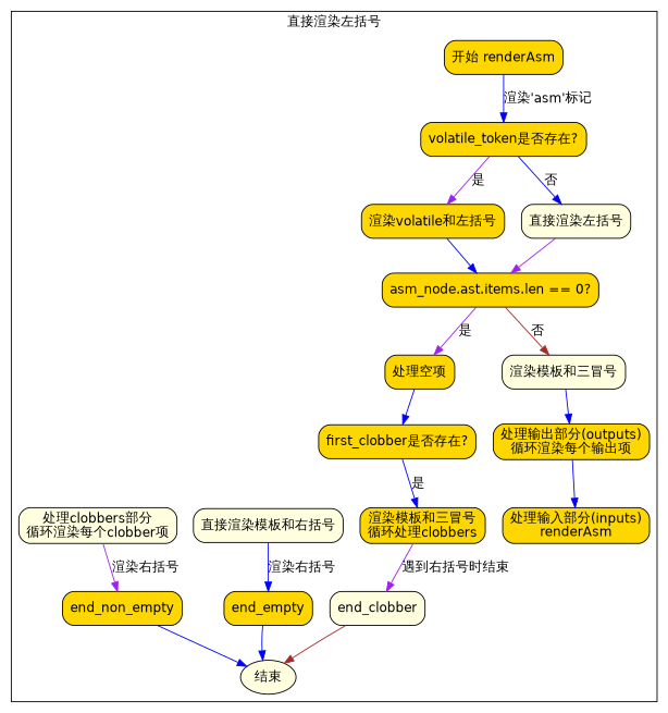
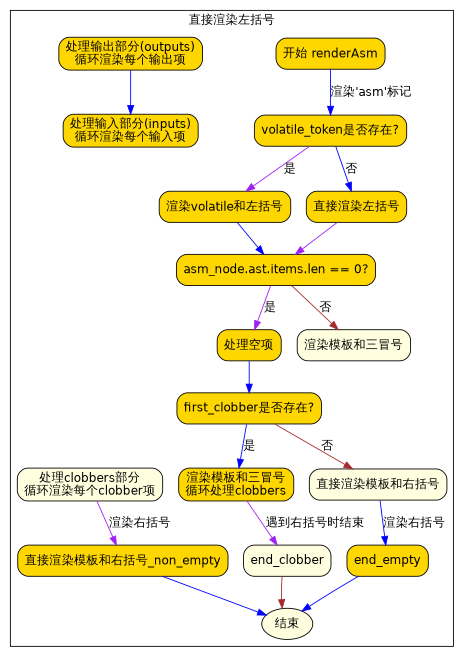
  digraph {
    node [fillcolor=gold fontname=Helvetica shape=rectangle style="rounded,filled"]
    edge [color=blue fontname=Helvetica]
    n1 [label="开始 renderAsm"]
    n2 [label="volatile_token是否存在?"]
    n3 [fillcolor=lightyellow label="结束" shape=ellipse]
    n4 [label="渲染volatile和左括号"]
-   n5 [fillcolor=lightyellow label="直接渲染左括号"]
+   n5 [label="直接渲染左括号"]
    n6 [label="asm_node.ast.items.len == 0?"]
    n7 [label="处理空项"]
    n8 [fillcolor=lightyellow label="渲染模板和三冒号"]
    n9 [label="first_clobber是否存在?"]
    n10 [label="处理输出部分(outputs)\n循环渲染每个输出项"]
    n11 [label="渲染模板和三冒号\n循环处理clobbers"]
    n12 [fillcolor=lightyellow label="直接渲染模板和右括号"]
    end_clobber [fillcolor=lightyellow]
    end_empty
-   n15 [label="处理输入部分(inputs)\nrenderAsm"]
+   n15 [label="处理输入部分(inputs)\n循环渲染每个输入项"]
    n16 [fillcolor=lightyellow label="处理clobbers部分\n循环渲染每个clobber项"]
-   end_non_empty
+   end_non_empty [label="直接渲染模板和右括号_non_empty"]
    subgraph cluster_1 {
      label="直接渲染左括号"
      n1
      n2
      n3
      n4
      n5
      n6
      n7
      n8
      n9
      n10
      n11
      n12
      end_clobber
      end_empty
      n15
      n16
      end_non_empty
    }
    n1 -> n2 [label="渲染'asm'标记"]
    n2 -> n4 [color=purple label="是"]
    n2 -> n5 [label="否"]
    n4 -> n6
    n5 -> n6 [color=purple]
    n6 -> n7 [color=purple label="是"]
    n6 -> n8 [color=brown label="否"]
    n7 -> n9
-   n8 -> n10
    n9 -> n11 [label="是"]
+   n9 -> n12 [color=brown label="否"]
    n10 -> n15
    n11 -> end_clobber [color=purple label="遇到右括号时结束"]
    n12 -> end_empty [label="渲染右括号"]
    end_clobber -> n3 [color=brown]
    end_clobber -> n3 [style=invis color=""]
    end_empty -> n3
    end_empty -> n3 [style=invis color=""]
    n16 -> end_non_empty [color=purple label="渲染右括号"]
    end_non_empty -> n3
  }
